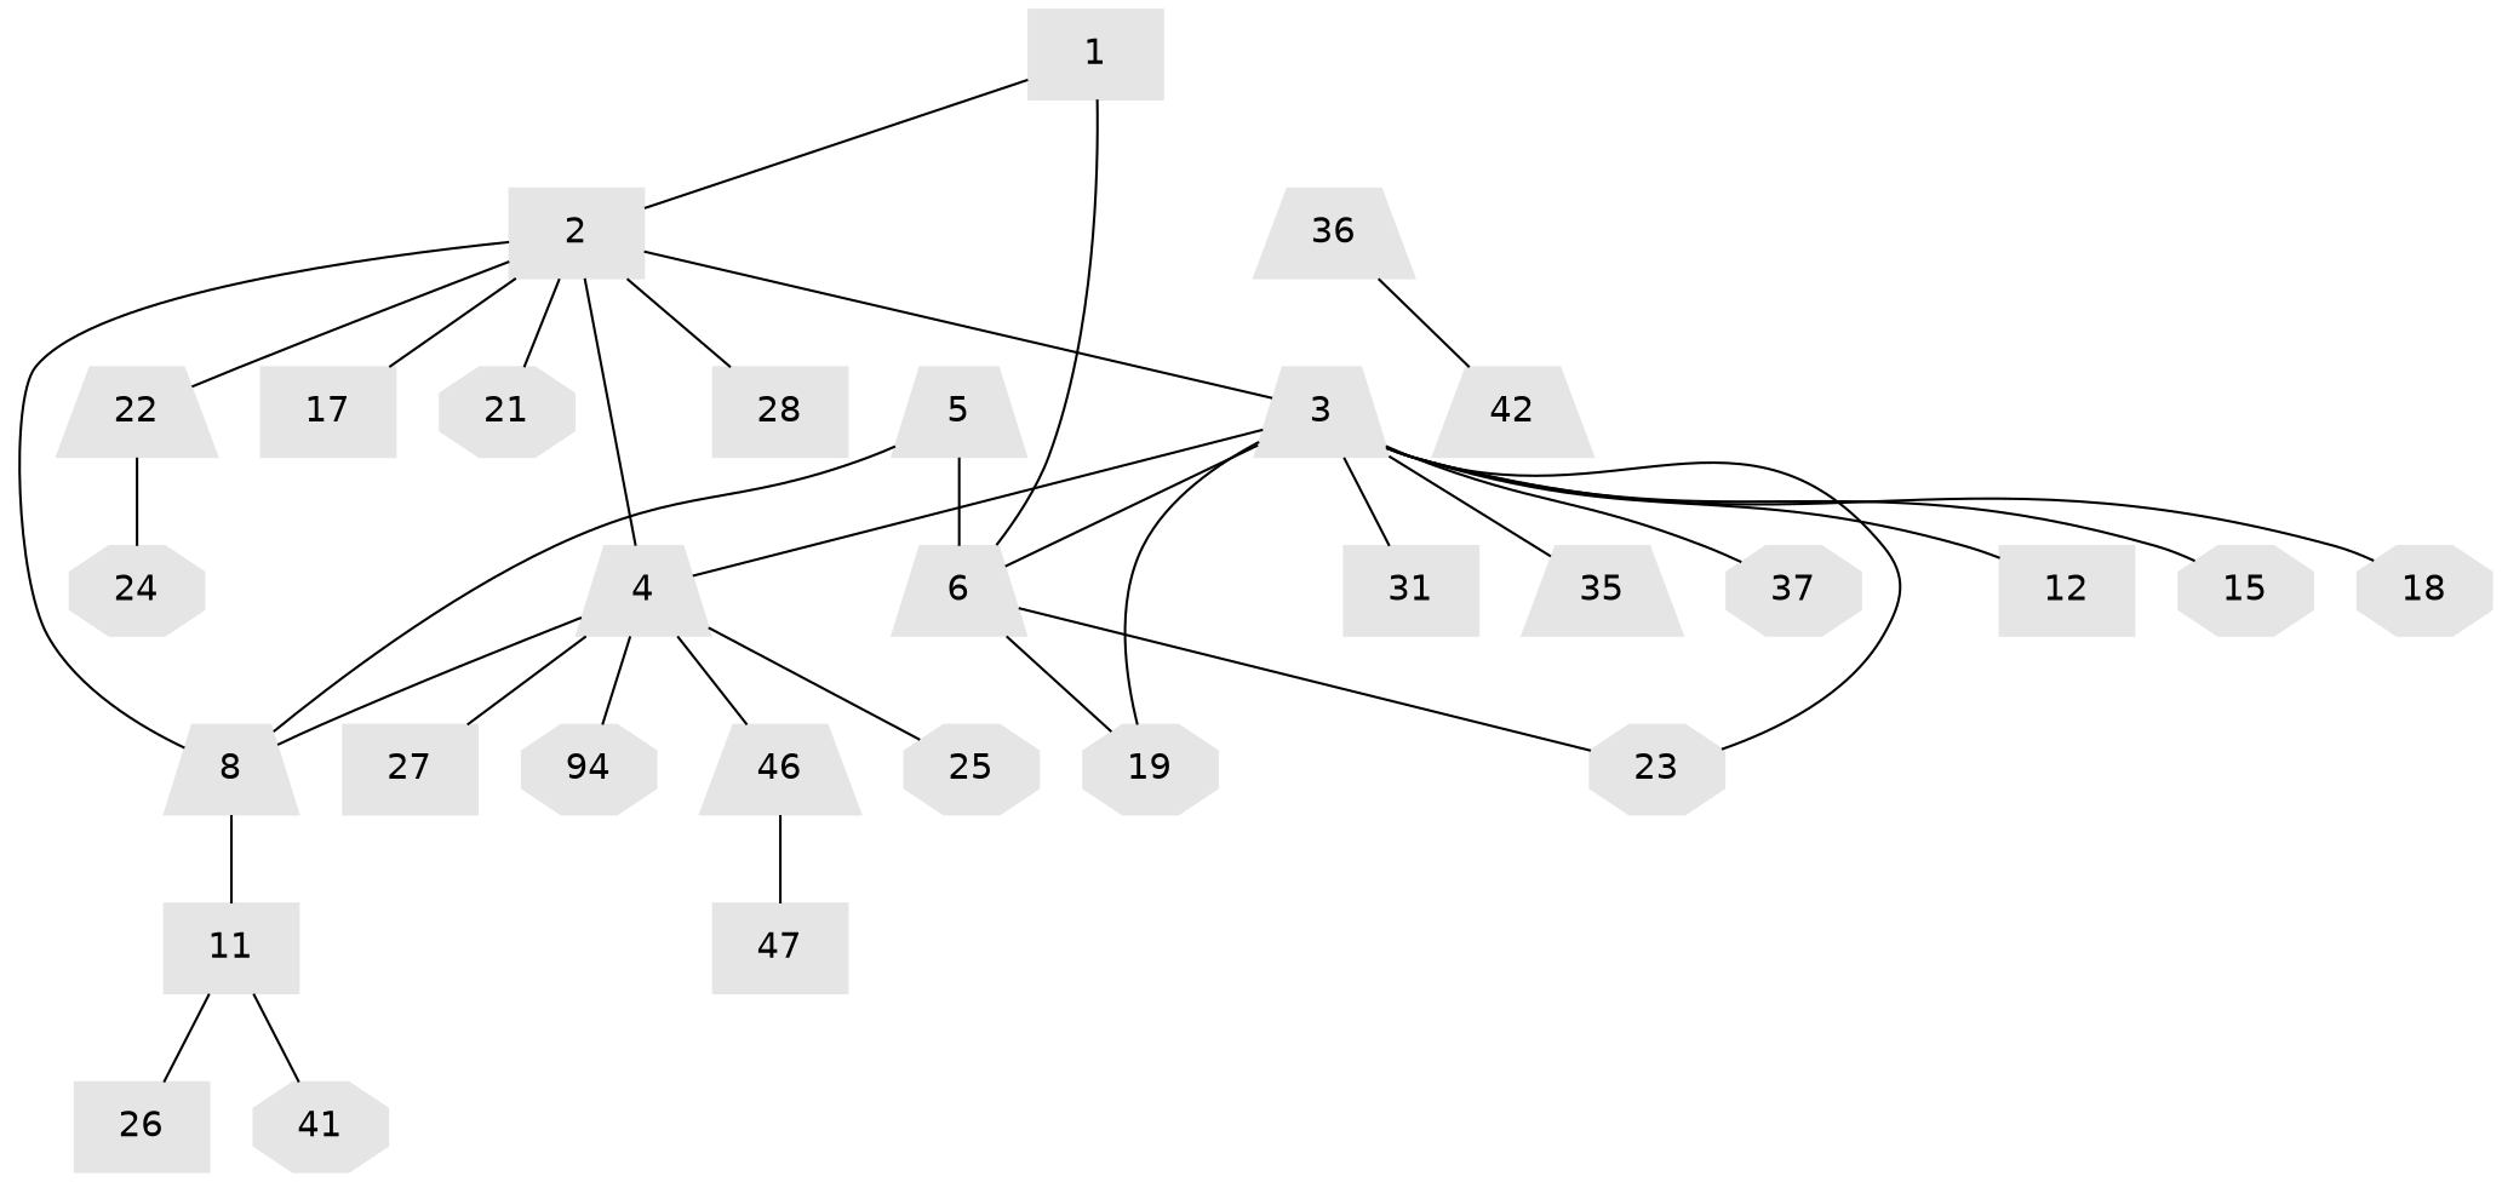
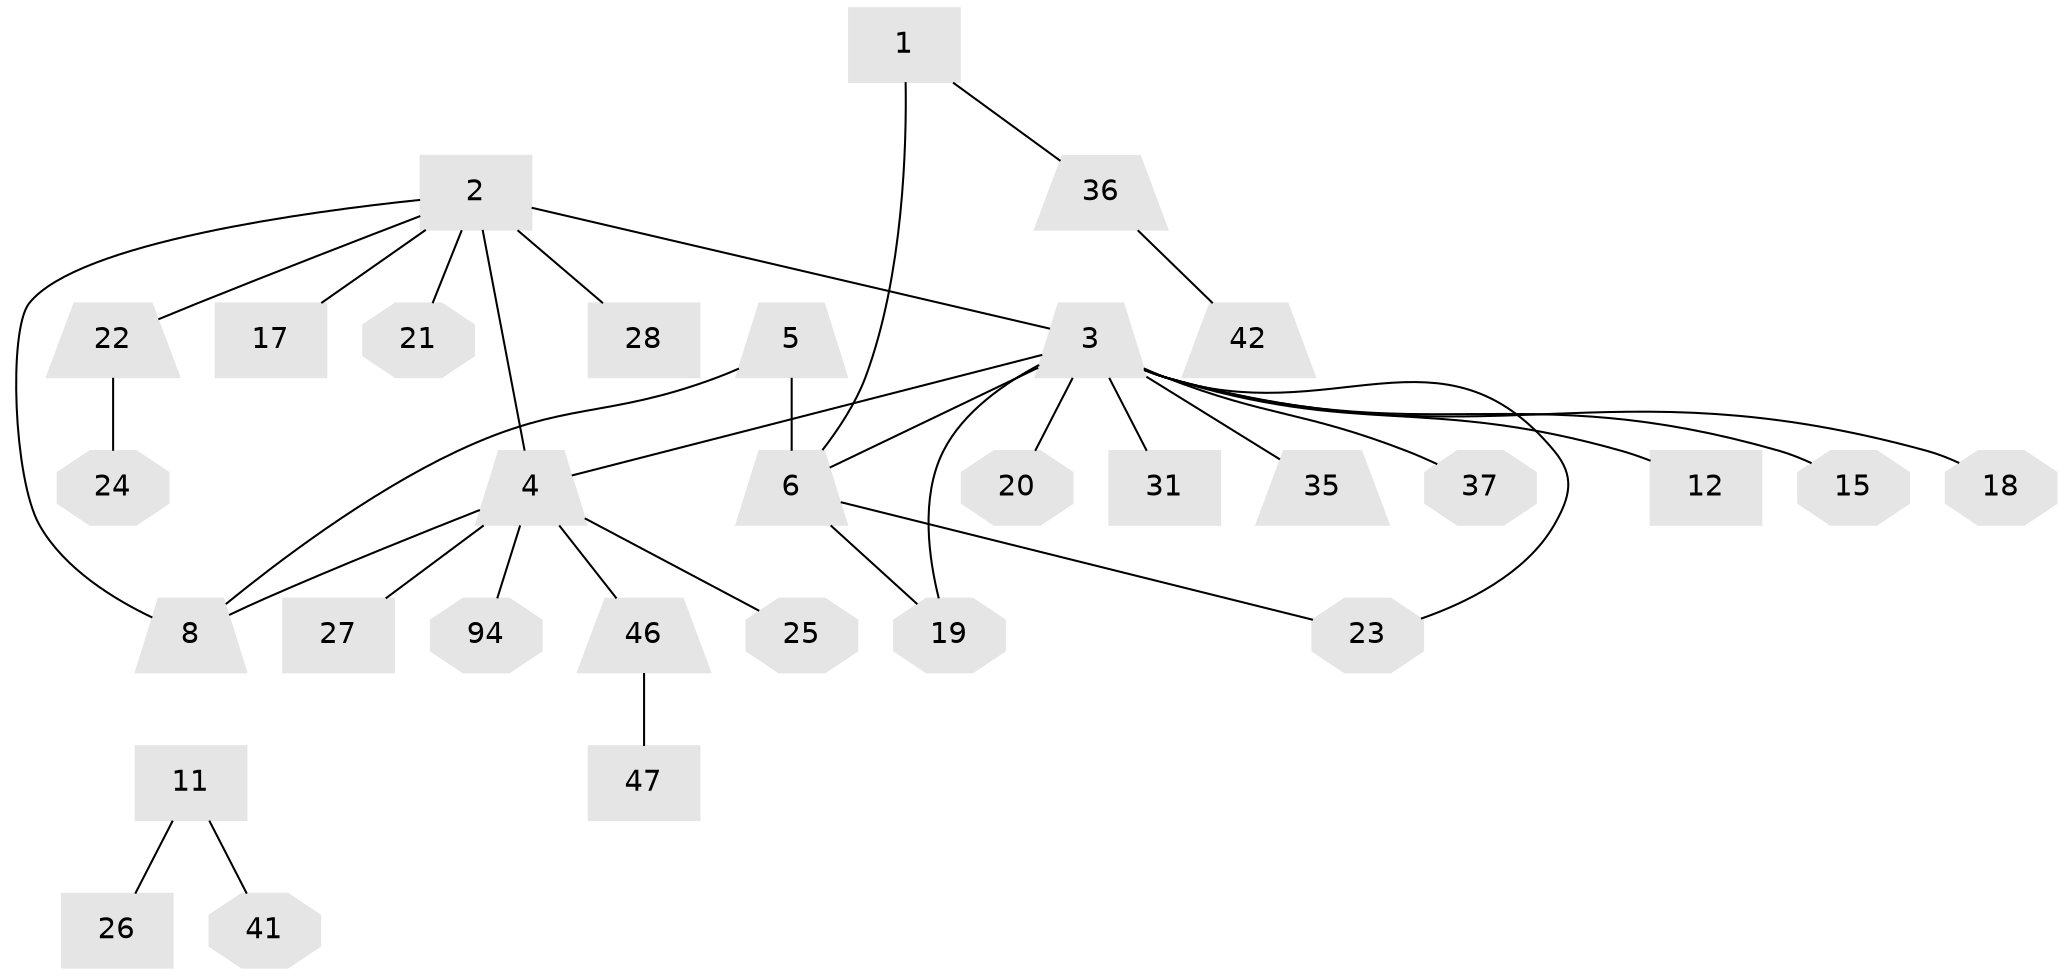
  graph {
    fontname="DejaVu Sans"
    node [color=gray90 fontname="DejaVu Sans" shape=octagon style=filled]
    edge [fontname="DejaVu Sans"]
    1 [shape=box super="+38"]
    2 [shape=box super="+16"]
    6 [shape=trapezium super="+13"]
    3 [shape=trapezium super="+10"]
    4 [shape=trapezium super="+44"]
    8 [shape=trapezium super="+14"]
    17 [shape=box]
    21
    22 [shape=trapezium super="+43"]
    28 [shape=box]
    19
    23
    12 [shape=box]
    15 [super="+49"]
    18
+   20 [super="+32"]
    31 [shape=box]
    35 [shape=trapezium]
    37 [super="+45"]
    25
    27 [shape=box]
    n22 [label=94]
    n23 [label=46 shape=trapezium super="+46"]
    11 [shape=box super="+30"]
    24
    47 [shape=box]
    5 [shape=trapezium super="+48"]
    36 [shape=trapezium super="+39"]
    42 [shape=trapezium]
    26 [shape=box super="+29"]
    41
-   1 -- 2
+   1 -- 36
    1 -- 6
    2 -- 3
    2 -- 4
    2 -- 8
    2 -- 17
    2 -- 21
    2 -- 22
    2 -- 28
    6 -- 19
    6 -- 23
    3 -- 6 [weight=2]
    3 -- 4
    3 -- 19
    3 -- 23
    3 -- 12
    3 -- 15
    3 -- 18
+   3 -- 20
    3 -- 31
    3 -- 35
    3 -- 37
    4 -- 8
    4 -- 25
    4 -- 27
    4 -- n22
    4 -- n23
-   8 -- 11
    22 -- 24
    n23 -- 47
    11 -- 26
    11 -- 41
    5 -- 6
    5 -- 8 [weight=2]
    36 -- 42
  }
